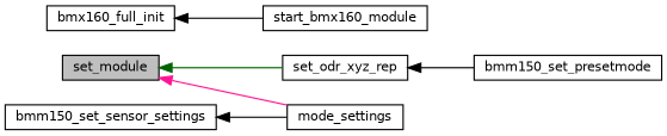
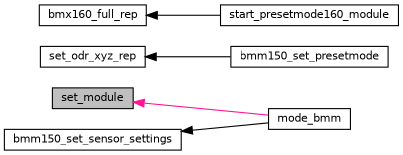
  digraph {
    rankdir=LR
    node [color=black fillcolor=white fontname=Helvetica fontsize=10 shape=record style=filled]
    edge [color=black dir=back fontname=Helvetica fontsize=10 labelfontname=Helvetica labelfontsize=10 style=solid]
    n1 [fillcolor=grey75 fontcolor=black height=0.2 label=set_module width=0.4]
    n2 [height=0.2 label=set_odr_xyz_rep width=0.4]
-   n3 [height=0.2 label=mode_settings width=0.4]
+   n3 [height=0.2 label=mode_bmm width=0.4]
    n4 [height=0.2 label=bmm150_set_presetmode width=0.4]
-   n5 [height=0.2 label=bmx160_full_init width=0.4]
-   n6 [height=0.2 label=start_bmx160_module width=0.4]
+   n5 [height=0.2 label=bmx160_full_rep width=0.4]
+   n6 [height=0.2 label=start_presetmode160_module width=0.4]
    n7 [height=0.2 label=bmm150_set_sensor_settings width=0.4]
-   n1 -> n2 [color=darkgreen]
    n1 -> n3 [color=deeppink]
    n2 -> n4
    n5 -> n6
    n7 -> n3
  }
